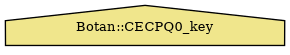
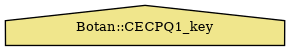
  digraph {
    rankdir=LR
    fontname="DejaVu Serif"
-   n1 [color=black fillcolor=khaki fontname="DejaVu Serif" fontsize=10 height=0.2 label="Botan::CECPQ0_key" shape=house style=filled width=0.4]
+   n1 [color=black fillcolor=khaki fontname="DejaVu Serif" fontsize=10 height=0.2 label="Botan::CECPQ1_key" shape=house style=filled width=0.4]
  }
